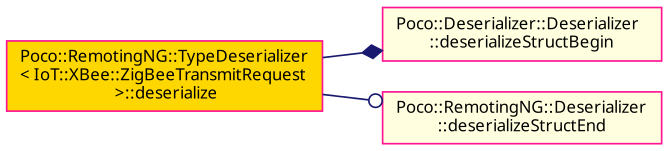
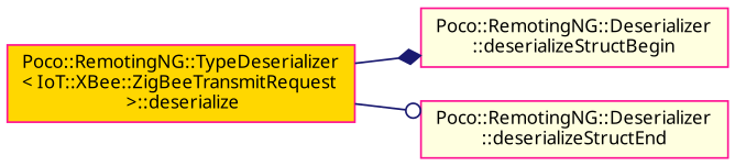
  digraph {
    rankdir=LR
    fontname="Noto Sans"
    node [color=deeppink fillcolor=lightyellow fontname="Noto Sans" fontsize=10 shape=record style=filled]
    edge [color=midnightblue fontname="Noto Sans" fontsize=10 labelfontname=Helvetica labelfontsize=10 style=solid]
    n1 [fillcolor=gold fontcolor=black height=0.2 label="Poco::RemotingNG::TypeDeserializer\l\< IoT::XBee::ZigBeeTransmitRequest\l \>::deserialize" width=0.4]
-   n2 [height=0.2 label="Poco::Deserializer::Deserializer\l::deserializeStructBegin" width=0.4]
+   n2 [height=0.2 label="Poco::RemotingNG::Deserializer\l::deserializeStructBegin" width=0.4]
    n3 [height=0.2 label="Poco::RemotingNG::Deserializer\l::deserializeStructEnd" width=0.4]
    n1 -> n2 [arrowhead=diamond]
    n1 -> n3 [arrowhead=odot]
  }
